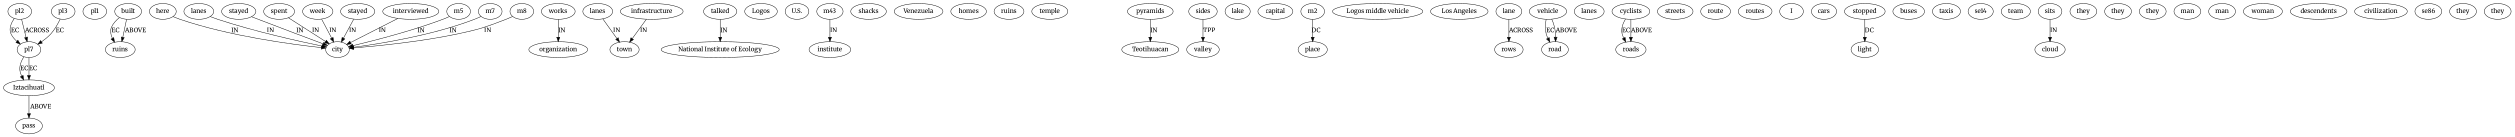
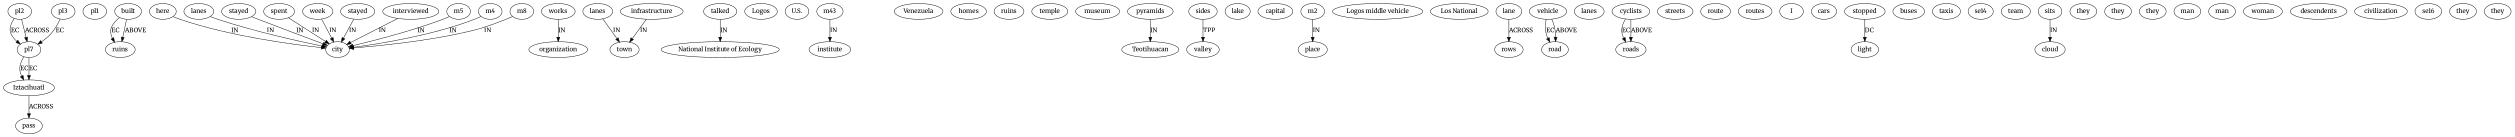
  digraph {
    fontname=Merriweather
    node [fontname=Merriweather]
    edge [fontname=Merriweather]
    pl2
    pl7
    n3 [label=Iztacihuatl]
    pl3
    n5 [label=pl1]
    n6 [label=ruins]
    n7 [label=pass]
    n8 [label=city]
    n9 [label=organization]
    n10 [label=town]
    n11 [label="National Institute of Ecology"]
    n12 [label=Logos]
    n13 [label="U.S."]
    n14 [label=institute]
-   n15 [label=shacks]
    n16 [label=Venezuela]
    n17 [label=homes]
    n18 [label=ruins]
    n19 [label=temple]
+   n20 [label=museum]
    n21 [label=pyramids]
    n22 [label=Teotihuacan]
    n23 [label=here]
    n24 [label=valley]
    n25 [label=lake]
    n26 [label=capital]
    n27 [label=place]
    n28 [label="Logos middle vehicle"]
-   n29 [label="Los Angeles"]
+   n29 [label="Los National"]
    n30 [label=rows]
    n31 [label=road]
    n32 [label=lane]
    n33 [label=lanes]
    n34 [label=lanes]
    n35 [label=roads]
    n36 [label=lanes]
    n37 [label=streets]
    n38 [label=sides]
    n39 [label=route]
    n40 [label=routes]
    n41 [label=vehicle]
    n42 [label=I]
    n43 [label=cars]
    n44 [label=light]
    n45 [label=buses]
    n46 [label=taxis]
    se14
    n48 [label=team]
    n49 [label=cloud]
    n50 [label=they]
    n51 [label=cyclists]
    n52 [label=they]
    n53 [label=they]
    n54 [label=man]
    n55 [label=man]
    n56 [label=infrastructure]
    n57 [label=woman]
    n58 [label=descendents]
    n59 [label=civilization]
-   se16 [label=se86]
+   se16
    n61 [label=they]
    n62 [label=they]
    n63 [label=works]
    n64 [label=sits]
    n65 [label=stayed]
    n66 [label=talked]
    n67 [label=spent]
    n68 [label=built]
    n69 [label=week]
    n70 [label=stayed]
    n71 [label=interviewed]
    n72 [label=stopped]
    m43
    m5
-   m7
+   m7 [label=m4]
    m8
    m2
    pl2 -> pl7 [label=EC]
    pl2 -> pl7 [label=ACROSS]
    pl7 -> n3 [label=EC]
    pl7 -> n3 [label=EC]
-   n3 -> n7 [label=ABOVE]
+   n3 -> n7 [label=ACROSS]
    pl3 -> pl7 [label=EC]
    n21 -> n22 [label=IN]
    n23 -> n8 [label=IN]
    n32 -> n30 [label=ACROSS]
    n34 -> n8 [label=IN]
    n36 -> n10 [label=IN]
    n38 -> n24 [label=TPP]
    n41 -> n31 [label=EC]
    n41 -> n31 [label=ABOVE]
    n51 -> n35 [label=EC]
    n51 -> n35 [label=ABOVE]
    n56 -> n10 [label=IN]
    n63 -> n9 [label=IN]
    n64 -> n49 [label=IN]
    n65 -> n8 [label=IN]
    n66 -> n11 [label=IN]
    n67 -> n8 [label=IN]
    n68 -> n6 [label=EC]
    n68 -> n6 [label=ABOVE]
    n69 -> n8 [label=IN]
    n70 -> n8 [label=IN]
    n71 -> n8 [label=IN]
    n72 -> n44 [label=DC]
    m43 -> n14 [label=IN]
    m5 -> n8 [label=IN]
    m7 -> n8 [label=IN]
    m8 -> n8 [label=IN]
-   m2 -> n27 [label=DC]
+   m2 -> n27 [label=IN]
  }
